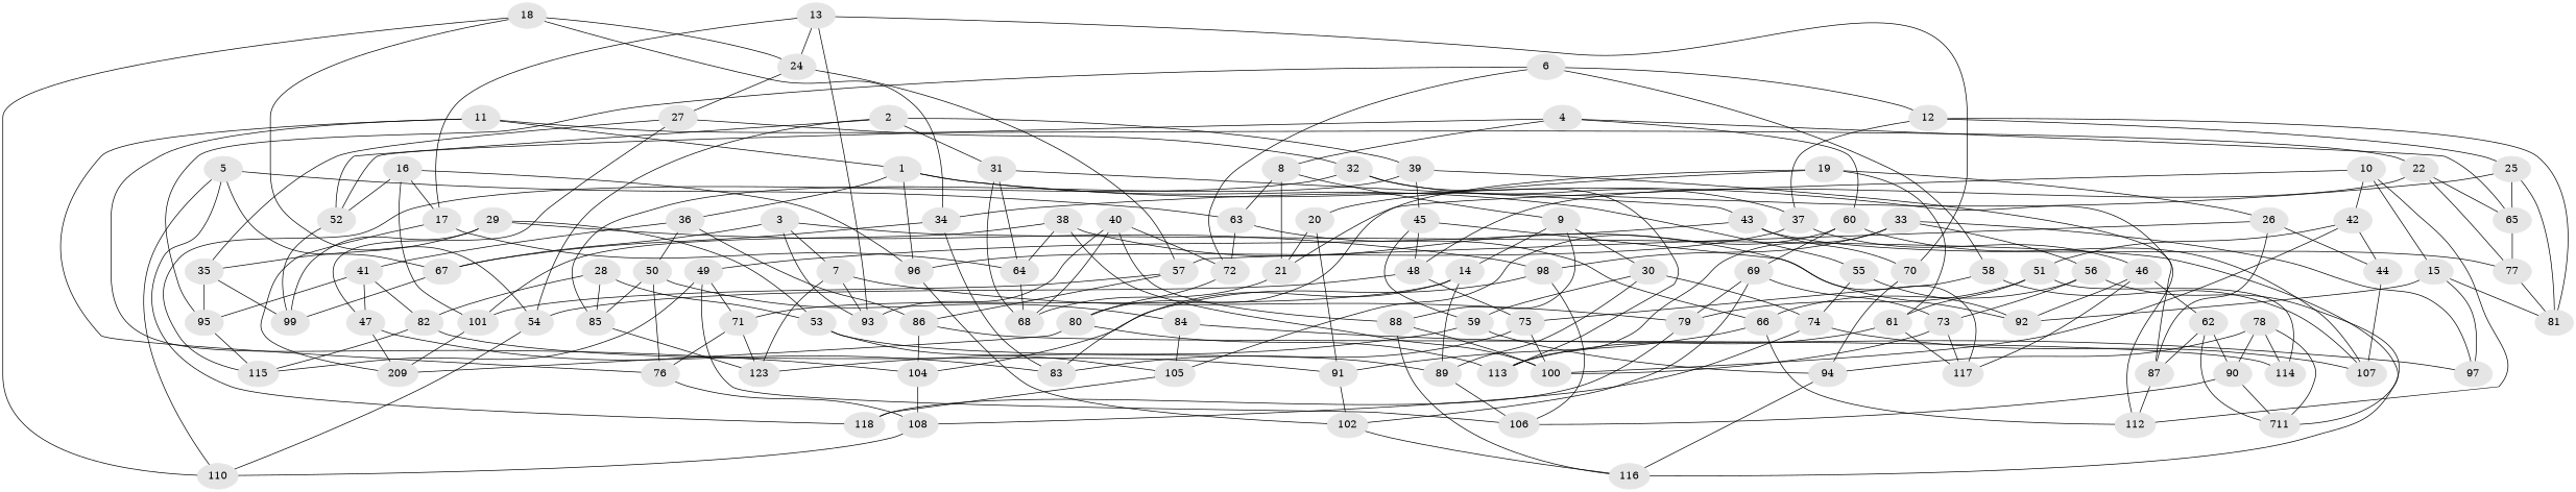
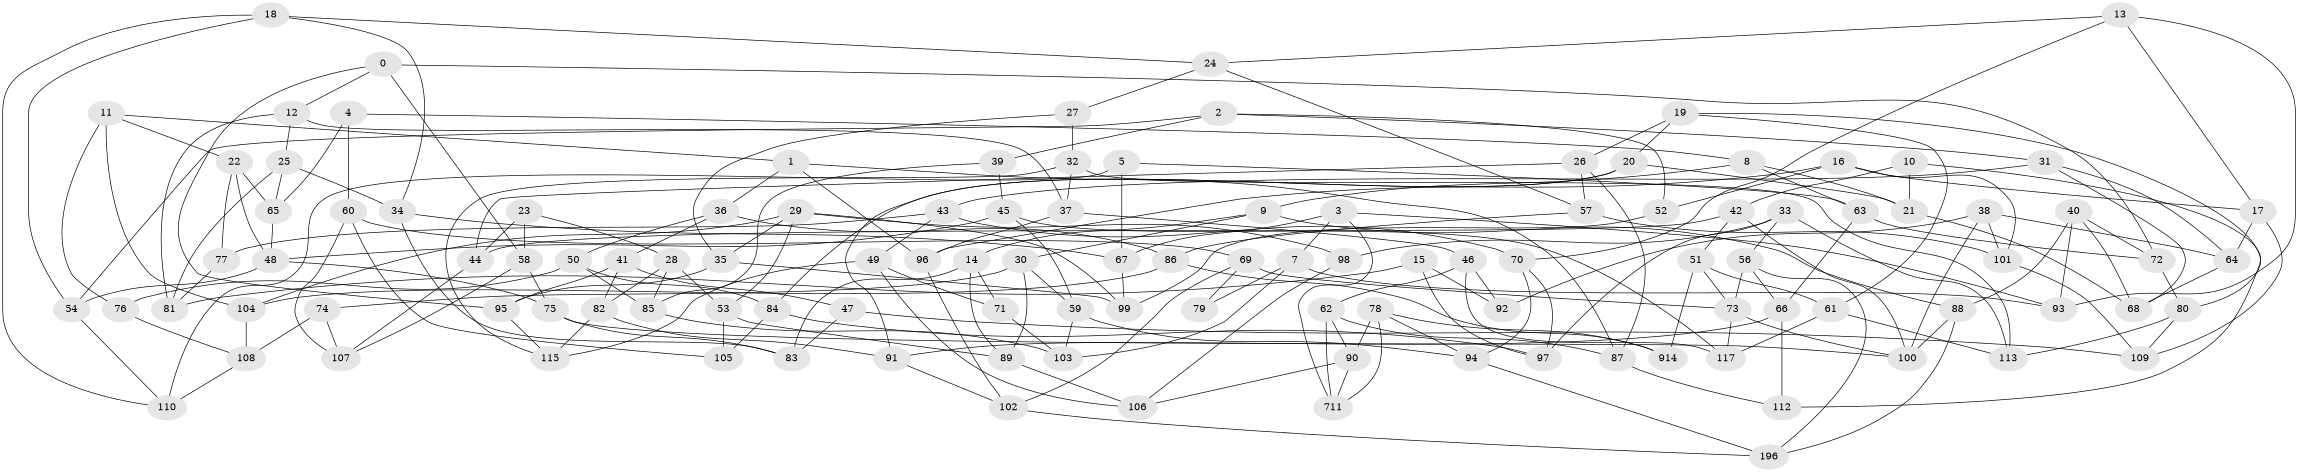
  graph {
    node [color=gray90 style=filled]
    1
    36
-   55
    87
    96
    41
    50
    86
    92
    74
    112
    102
    2
    31
    39
    52
    54
    64
    68
    43
    85
    45
    99
    110
    3
    7
    67
    93
    n29 [label=711]
    79
-   103 [label=123]
+   103
    4
    8
    60
    65
    63
    9
    21
    107
    105
    69
    77
    5
-   118
    72
    66
-   6
+   6 [label=0]
    12
    58
    95
    25
    37
    81
    75
    80
    115
    14
    30
    88
    71
    83
    89
    59
    100
-   116
+   116 [label=196]
    10
    15
    42
    97
    44
    51
    11
    22
    76
    104
    48
    108
    34
    46
    13
    17
    24
    70
-   109 [label=209]
+   109
    27
    57
    94
    106
    16
    101
    18
    19
    20
    26
    61
    84
    91
    113
    117
+   23
    28
    53
    82
    32
    35
    47
    29
    98
    49
    33
    56
    73
-   114
+   114 [label=914]
    62
    38
    40
    90
    78
    1 -- 36
-   1 -- 55
    1 -- 87
    1 -- 96
    36 -- 41
    36 -- 50
    36 -- 86
-   55 -- 92
-   55 -- 74
    87 -- 112
    96 -- 102
    41 -- 95
    41 -- 82
    41 -- 47
    50 -- 85
    50 -- 76
    50 -- 84
    86 -- 104
    86 -- 114
    74 -- 107
    74 -- 108
    102 -- 116
    2 -- 31
    2 -- 39
    2 -- 52
    2 -- 54
    31 -- 64
    31 -- 68
    31 -- 43
-   39 -- 112
    39 -- 85
    39 -- 45
    52 -- 99
    54 -- 110
    64 -- 68
    43 -- 77
    43 -- 70
    43 -- 49
    85 -- 103
    45 -- 59
    45 -- 48
    45 -- 117
    3 -- 7
    3 -- 67
    3 -- 93
    3 -- n29
    7 -- 93
    7 -- 79
    7 -- 103
    67 -- 99
-   79 -- 118
-   4 -- 52
    4 -- 8
    4 -- 60
    4 -- 65
    8 -- 63
    8 -- 9
    8 -- 21
    60 -- 107
    60 -- 105
    60 -- 69
-   65 -- 77
+   65 -- 48
    63 -- 72
    63 -- 66
    9 -- 14
    9 -- 30
    9 -- 88
    21 -- 68
-   105 -- 118
    69 -- 102
    69 -- 79
    69 -- 73
    77 -- 81
    5 -- 110
    5 -- 67
    5 -- 63
-   5 -- 118
    72 -- 80
    66 -- 112
    66 -- 91
    6 -- 72
    6 -- 12
    6 -- 58
    6 -- 95
    12 -- 25
    12 -- 37
    12 -- 81
    58 -- 107
    58 -- 75
    95 -- 115
    25 -- 65
    25 -- 81
    25 -- 34
    37 -- 96
    37 -- 46
    75 -- 83
    75 -- 100
    80 -- 109
    80 -- 113
    14 -- 71
    14 -- 83
    14 -- 89
    30 -- 74
    30 -- 89
    30 -- 59
    88 -- 100
    88 -- 116
    71 -- 103
-   71 -- 76
    89 -- 106
    59 -- 103
    59 -- 94
    10 -- 112
    10 -- 21
-   10 -- 15
    10 -- 42
    15 -- 92
    15 -- 81
    15 -- 97
    42 -- 100
    42 -- 44
    42 -- 51
    44 -- 107
-   51 -- 79
+   51 -- 73
    51 -- 61
    51 -- 114
    11 -- 1
    11 -- 22
    11 -- 76
    11 -- 104
    22 -- 65
    22 -- 77
    22 -- 48
    76 -- 108
    104 -- 108
    48 -- 54
    48 -- 75
    108 -- 110
    34 -- 67
    34 -- 83
    46 -- 92
    46 -- 117
    46 -- 62
    13 -- 93
    13 -- 17
    13 -- 24
    13 -- 70
    17 -- 64
    17 -- 109
    24 -- 27
    24 -- 57
+   70 -- 97
    70 -- 94
    27 -- 32
    27 -- 35
-   27 -- 47
    57 -- 86
    57 -- 101
    94 -- 116
    16 -- 96
    16 -- 52
    16 -- 17
    16 -- 101
    101 -- 109
    18 -- 54
    18 -- 110
    18 -- 34
    18 -- 24
    19 -- 80
    19 -- 20
    19 -- 26
    19 -- 61
    20 -- 21
+   20 -- 84
    20 -- 91
    26 -- 87
    26 -- 44
    26 -- 57
    61 -- 113
    61 -- 117
    84 -- 105
    84 -- 97
    91 -- 102
+   23 -- 58
+   23 -- 44
+   23 -- 28
    28 -- 85
    28 -- 53
    28 -- 82
    53 -- 105
    53 -- 89
    82 -- 115
    82 -- 91
    32 -- 37
    32 -- 115
    32 -- 113
    35 -- 99
    35 -- 95
    47 -- 83
    47 -- 109
    29 -- 99
    29 -- 53
    29 -- 35
    29 -- 98
-   98 -- 104
+   29 -- 104
    98 -- 106
    49 -- 115
    49 -- 71
    49 -- 106
    33 -- 97
    33 -- 113
    33 -- 98
    33 -- 56
    56 -- 66
    56 -- 116
    56 -- 73
    73 -- 100
    73 -- 117
    62 -- 87
    62 -- n29
    62 -- 90
    38 -- 92
    38 -- 64
    38 -- 100
    38 -- 101
    40 -- 68
    40 -- 93
    40 -- 72
    40 -- 88
    90 -- n29
    90 -- 106
    78 -- n29
    78 -- 94
    78 -- 114
    78 -- 90
  }
